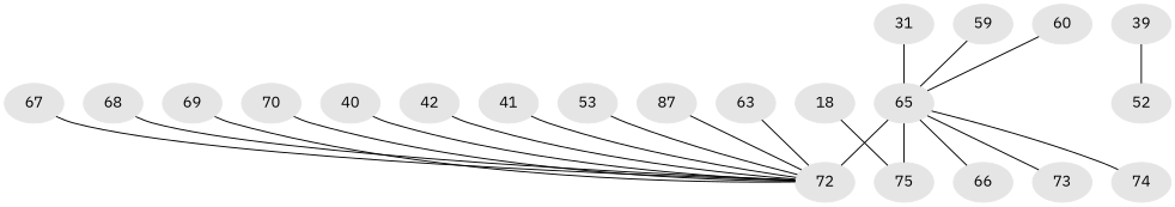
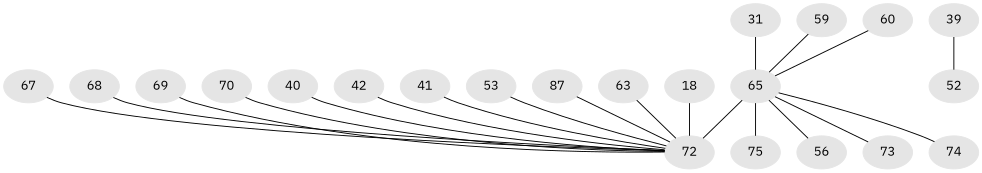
  graph {
    fontname="IBM Plex Sans"
    node [color=gray90 fontname="IBM Plex Sans" style=filled]
    edge [fontname="IBM Plex Sans"]
    72 [super="+17+34+2+38+51+71+30"]
    18
    31 [super="+13"]
    65 [super="+49+55+58"]
    75 [super="+46+50"]
-   66
+   66 [label=56]
    73 [super="+22+62"]
    74
    52 [super="+37"]
    39
    40
    42
    n13 [label=41]
    53
    n15 [label=87]
    59
    60
    63
    67
    68 [super="+41"]
    69
    70
-   18 -- 75 [weight=3]
+   18 -- 72 [weight=3]
    31 -- 65 [weight=3]
    65 -- 72 [weight=11]
    65 -- 75 [weight=3]
    65 -- 66
    65 -- 73
    65 -- 74
    39 -- 52
    40 -- 72
    42 -- 72
    n13 -- 72
    53 -- 72
    n15 -- 72
    59 -- 65
    60 -- 65
    63 -- 72
    67 -- 72
    68 -- 72
    69 -- 72
    70 -- 72
  }
